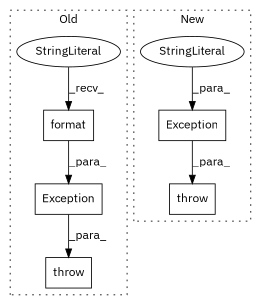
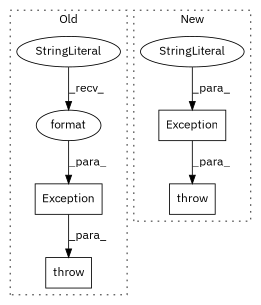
  digraph {
    fontname="IBM Plex Sans"
    node [a=32 l=6 shape=box fontname="IBM Plex Sans"]
    edge [fontname="IBM Plex Sans"]
    n1 [a=53 label=throw s=1003]
    n2 [l="10,1" label=Exception s="1009,1067"]
-   n3 [l="7,1" label=format s="1051,1066"]
+   n3 [l="7,1" label=format s="1051,1066" shape=ellipse]
    n4 [a=45 l=31 label=StringLiteral s=1019 shape=ellipse]
    n5 [l="10,1" label=Exception s="888,933"]
    n6 [a=53 label=throw s=882]
    n7 [a=45 l=35 label=StringLiteral s=898 shape=ellipse]
    subgraph cluster_1 {
      label=Old
      style=dotted
      n1
      n2
      n3
      n4
    }
    subgraph cluster_2 {
      label=New
      style=dotted
      n5
      n6
      n7
    }
    n2 -> n1 [label=_para_]
    n3 -> n2 [label=_para_]
    n4 -> n3 [label=_recv_]
    n5 -> n6 [label=_para_]
    n7 -> n5 [label=_para_]
  }
